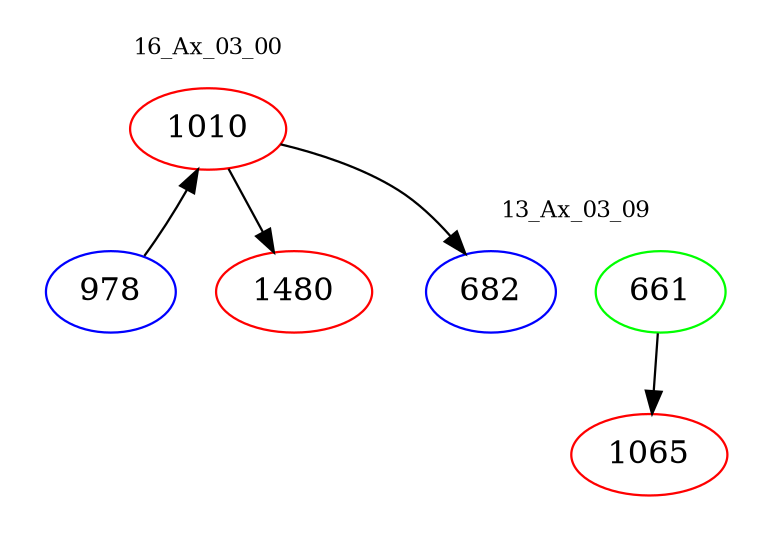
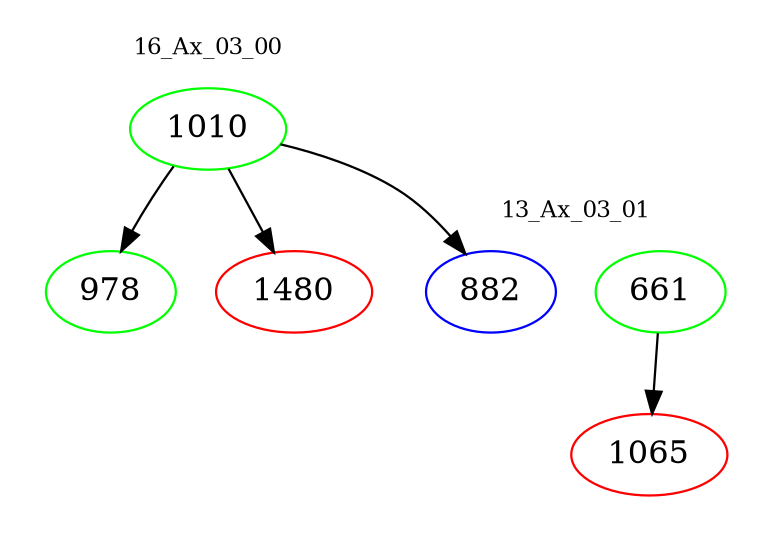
  digraph {
    node [color=green]
    edge [color=black]
    n1 [label=661]
-   n2 [color=blue label=682]
+   n2 [color=blue label=882]
    n3 [color=red label=1065]
-   n4 [color=red label=1010]
-   n5 [color=blue label=978]
+   n4 [label=1010]
+   n5 [label=978]
    n6 [color=red label=1480]
    subgraph cluster_1 {
      color=white
      fontsize=10
-     label="13_Ax_03_09"
+     label="13_Ax_03_01"
      n1
      n2
      n3
    }
    subgraph cluster_2 {
      color=white
      fontsize=10
      label="16_Ax_03_00"
      n4
      n5
      n6
    }
    n1 -> n3
    n4 -> n2
-   n5 -> n4
+   n4 -> n5
    n4 -> n6
  }
